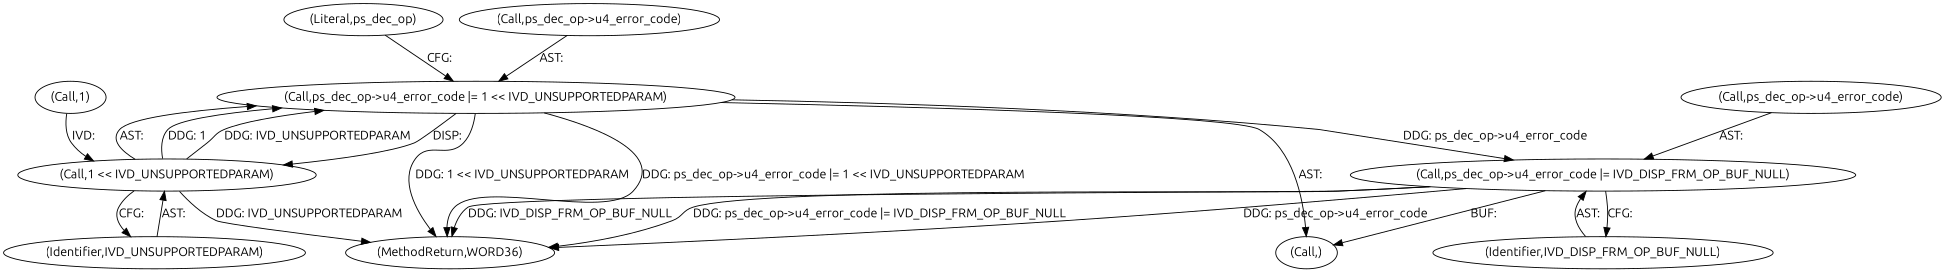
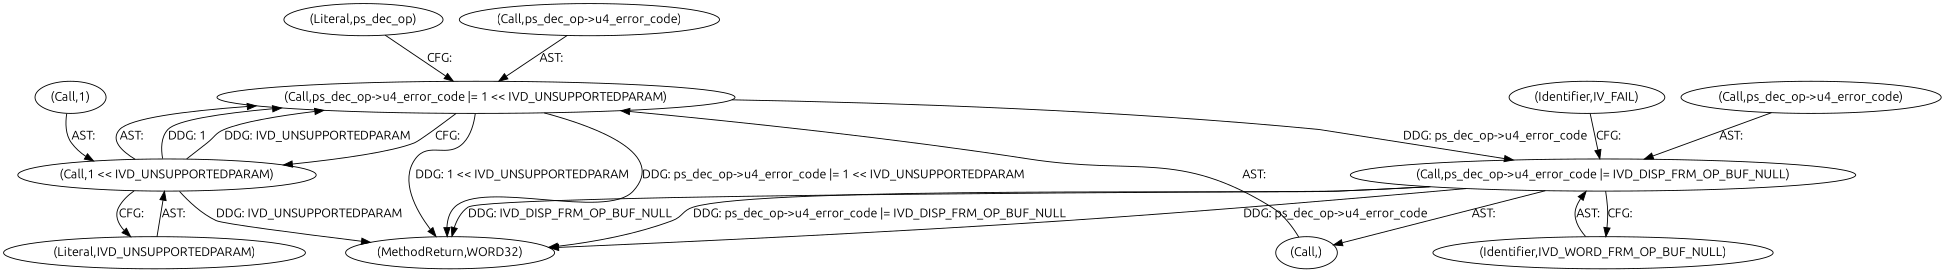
  digraph {
    fontname=Ubuntu
    node [fontname=Ubuntu]
    edge [fontname=Ubuntu]
    n1 [label="(Call,ps_dec_op->u4_error_code |= 1 << IVD_UNSUPPORTEDPARAM)"]
    n2 [label="(Call,1 << IVD_UNSUPPORTEDPARAM)"]
    n3 [label="(Call,ps_dec_op->u4_error_code |= IVD_DISP_FRM_OP_BUF_NULL)"]
    n4 [label="(Call,)"]
-   n5 [label="(MethodReturn,WORD36)"]
-   n6 [label="(Identifier,IVD_UNSUPPORTEDPARAM)"]
-   n7 [label="(Identifier,IVD_DISP_FRM_OP_BUF_NULL)"]
+   n5 [label="(MethodReturn,WORD32)"]
+   n6 [label="(Literal,IVD_UNSUPPORTEDPARAM)"]
+   n7 [label="(Identifier,IVD_WORD_FRM_OP_BUF_NULL)"]
    n8 [label="(Call,ps_dec_op->u4_error_code)"]
    n9 [label="(Literal,ps_dec_op)"]
+   n10 [label="(Identifier,IV_FAIL)"]
    n11 [label="(Call,ps_dec_op->u4_error_code)"]
    n12 [label="(Call,1)"]
-   n1 -> n2 [label="DISP: "]
+   n1 -> n2 [label="CFG: "]
    n1 -> n3 [label="DDG: ps_dec_op->u4_error_code"]
-   n1 -> n4 [label="AST: "]
+   n4 -> n1 [label="AST: "]
    n1 -> n5 [label="DDG: ps_dec_op->u4_error_code |= 1 << IVD_UNSUPPORTEDPARAM"]
    n1 -> n5 [label="DDG: 1 << IVD_UNSUPPORTEDPARAM"]
    n2 -> n1 [label="AST: "]
    n2 -> n1 [label="DDG: 1"]
    n2 -> n1 [label="DDG: IVD_UNSUPPORTEDPARAM"]
    n2 -> n5 [label="DDG: IVD_UNSUPPORTEDPARAM"]
    n2 -> n6 [label="CFG: "]
-   n3 -> n4 [label="BUF: "]
+   n3 -> n4 [label="AST: "]
    n3 -> n5 [label="DDG: IVD_DISP_FRM_OP_BUF_NULL"]
    n3 -> n5 [label="DDG: ps_dec_op->u4_error_code |= IVD_DISP_FRM_OP_BUF_NULL"]
    n3 -> n5 [label="DDG: ps_dec_op->u4_error_code"]
    n3 -> n7 [label="CFG: "]
    n6 -> n2 [label="AST: "]
    n7 -> n3 [label="AST: "]
    n8 -> n3 [label="AST: "]
    n9 -> n1 [label="CFG: "]
+   n10 -> n3 [label="CFG: "]
    n11 -> n1 [label="AST: "]
-   n12 -> n2 [label="IVD: "]
+   n12 -> n2 [label="AST: "]
  }
